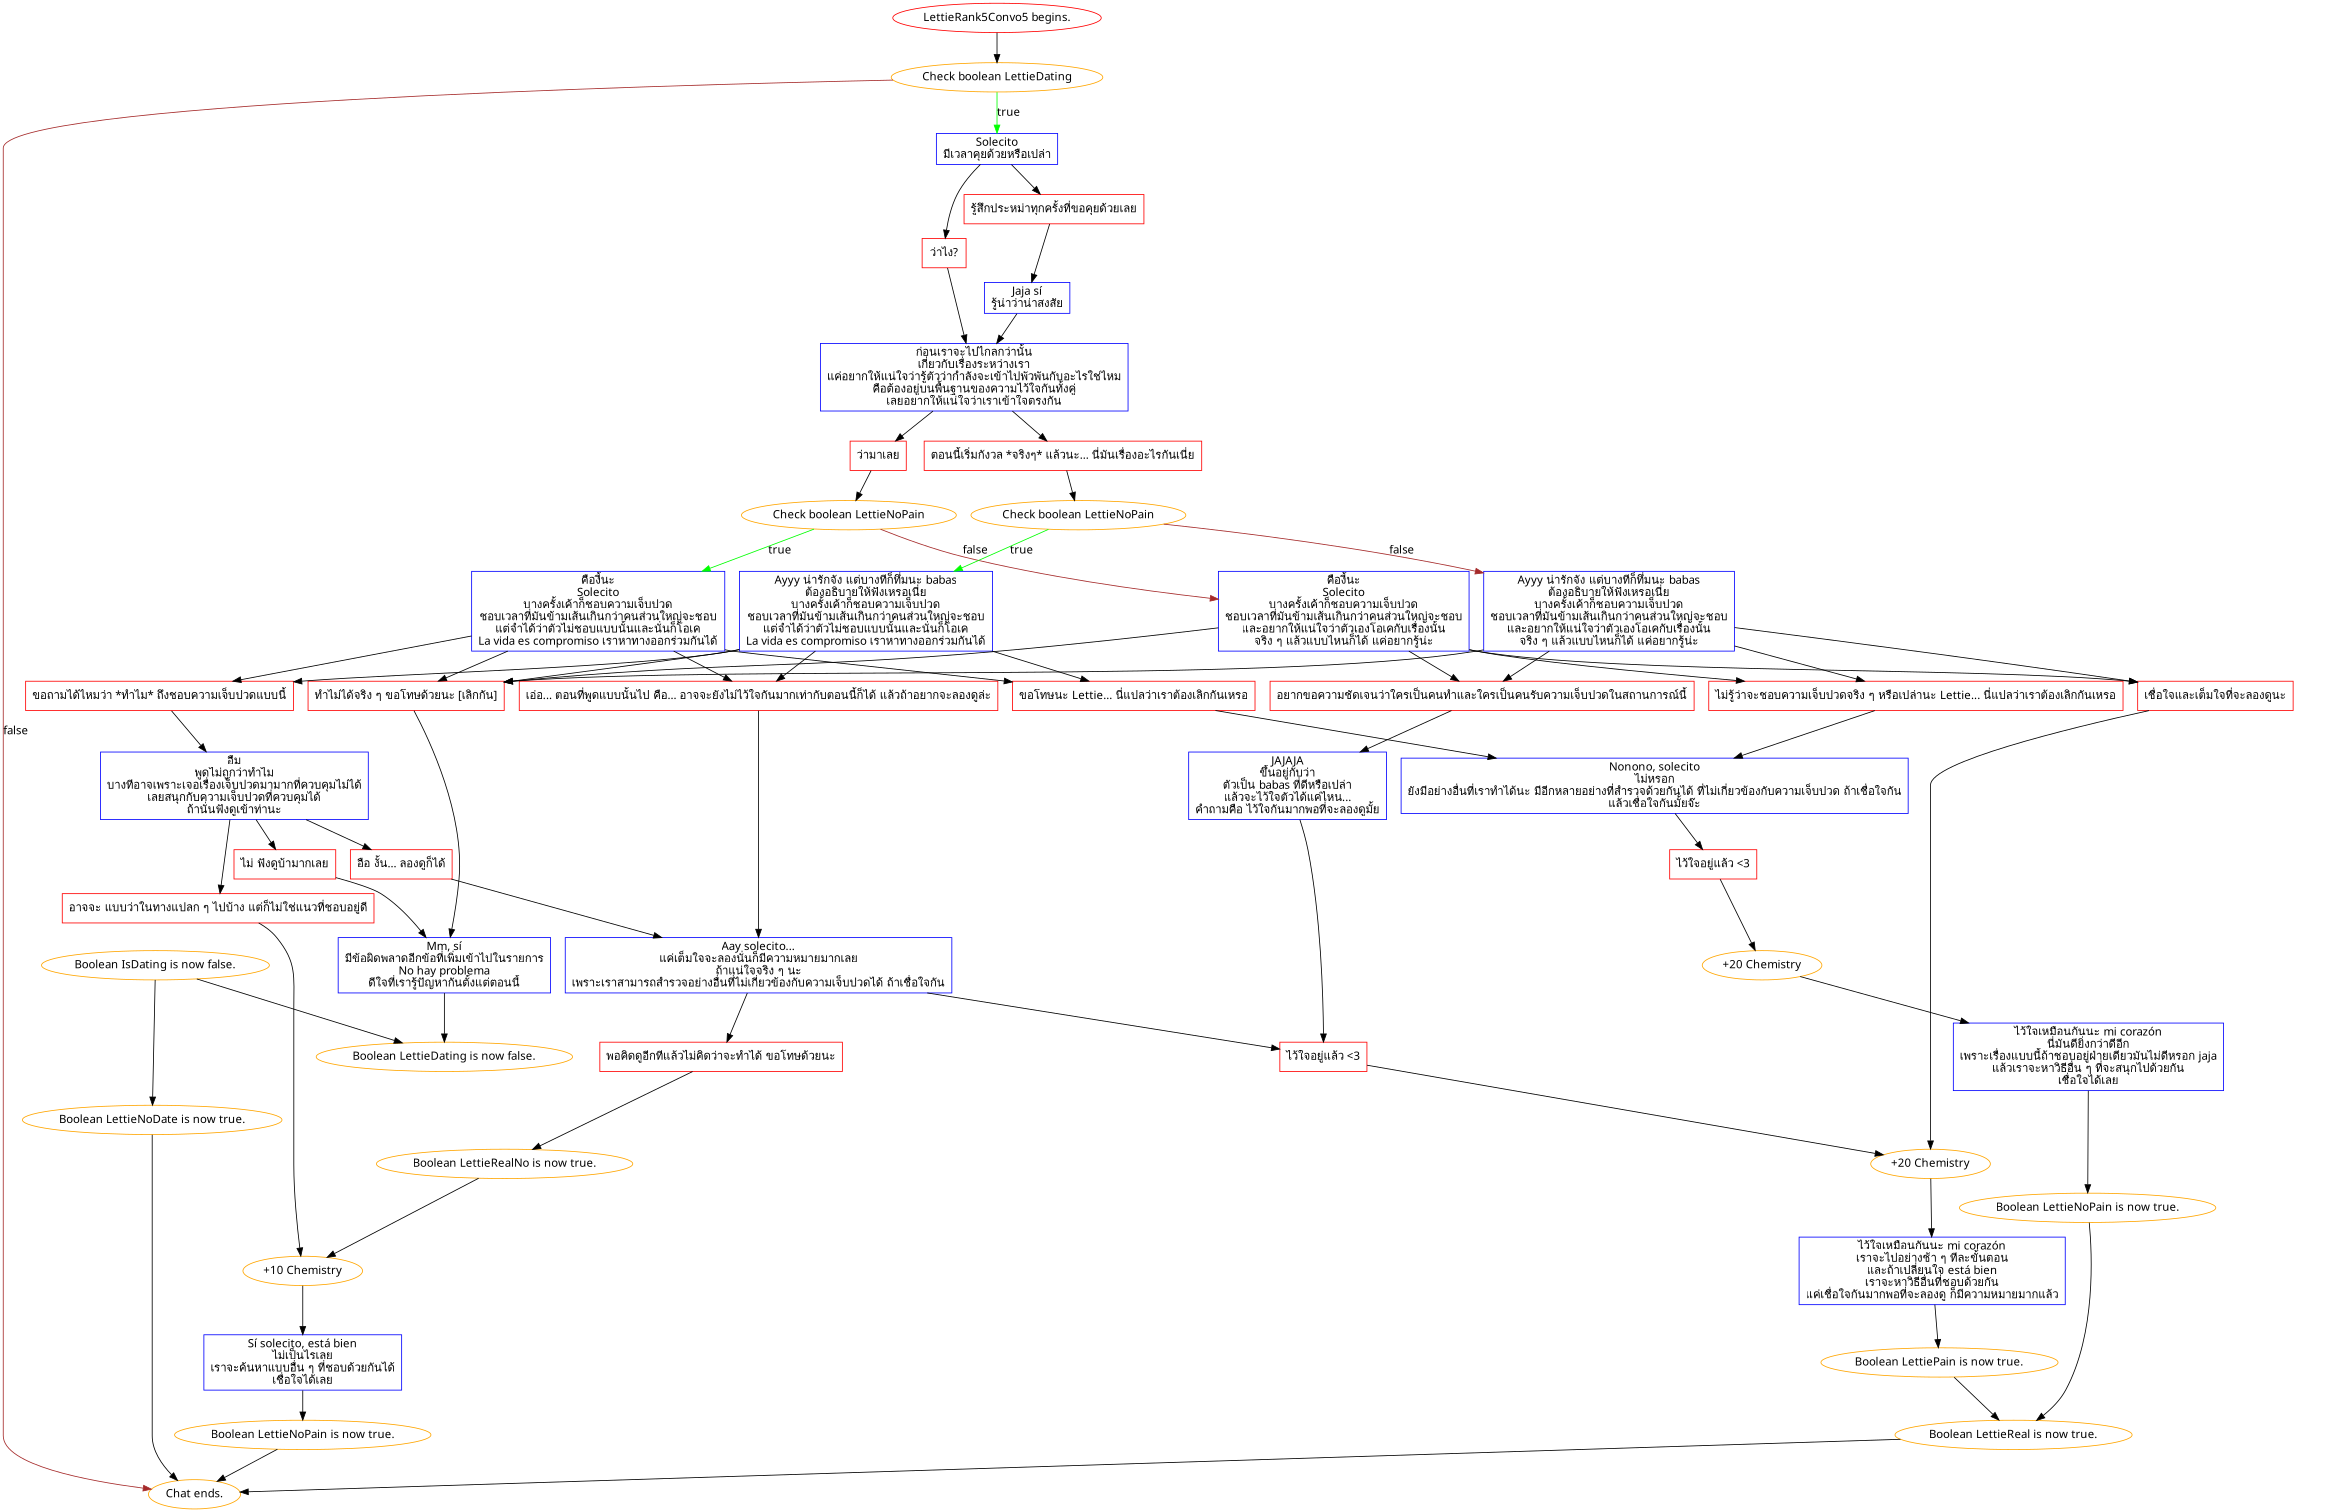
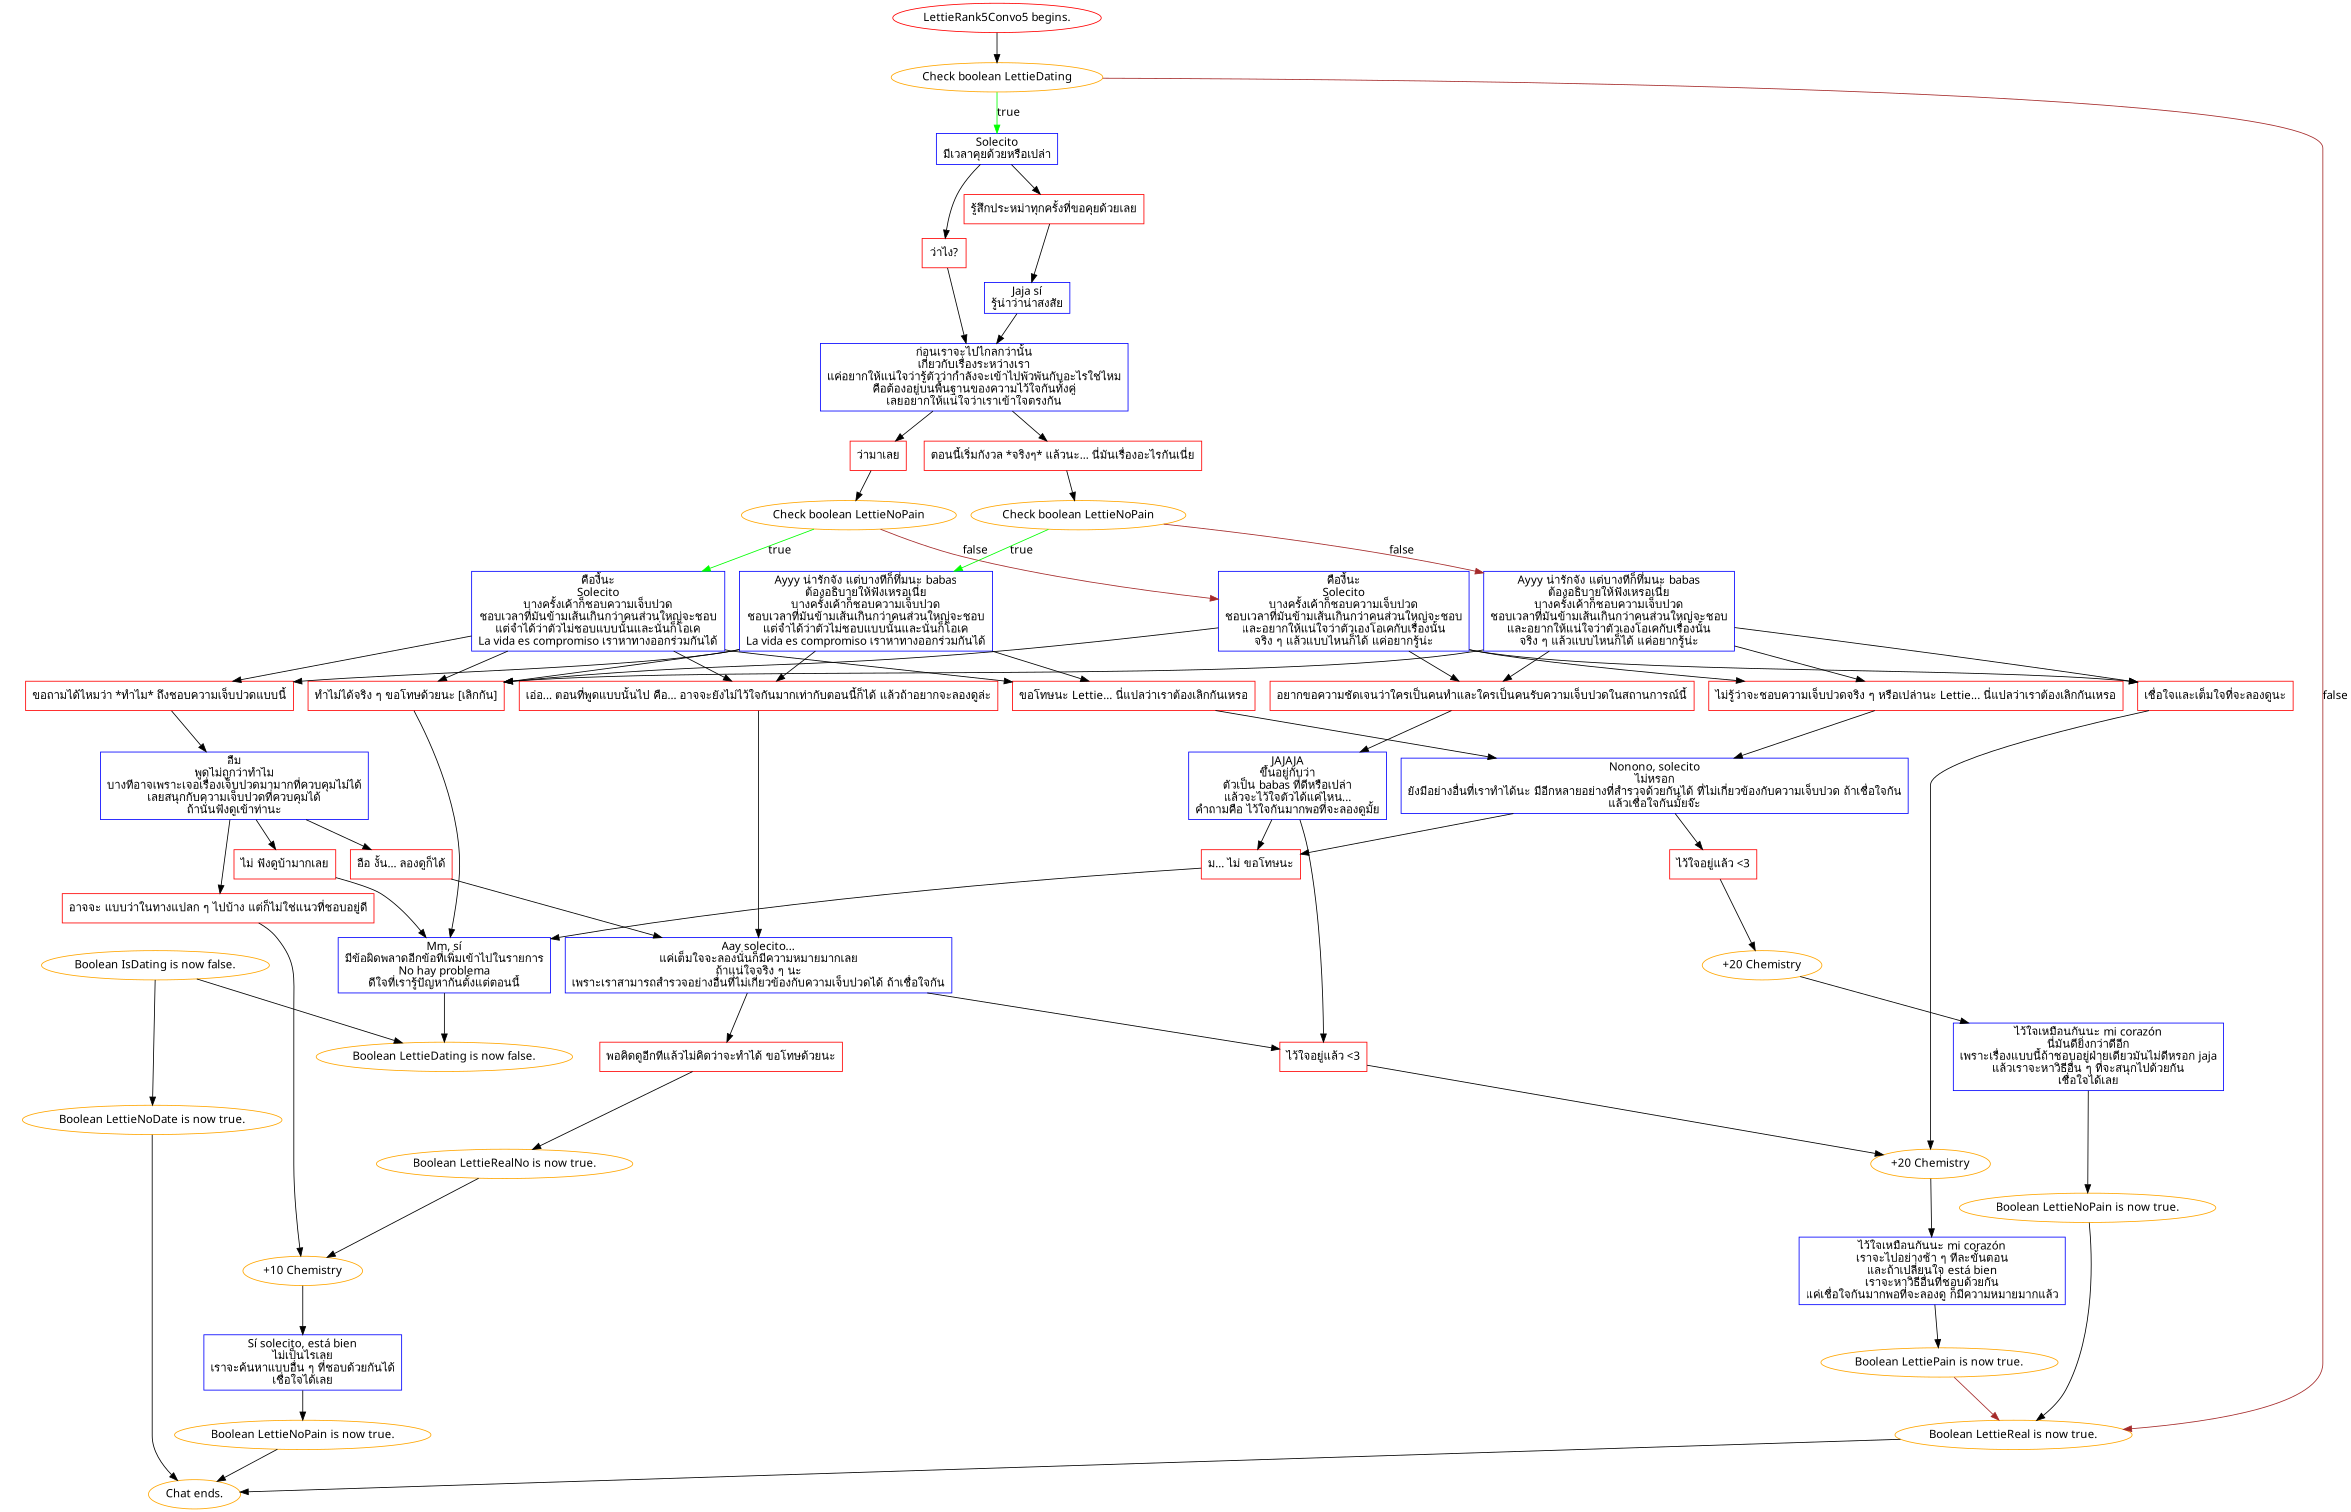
  digraph {
    fontname="Noto Sans"
    node [color=red fontname="Noto Sans" shape=box]
    edge [fontname="Noto Sans"]
    "LettieRank5Convo5 begins." [shape=""]
    n2 [color=orange label="Check boolean LettieDating" shape=""]
    n3 [color=blue label="Solecito\nมีเวลาคุยด้วยหรือเปล่า"]
    "Chat ends." [color=orange shape=""]
    n5 [label="ว่าไง?"]
    n6 [label="รู้สึกประหม่าทุกครั้งที่ขอคุยด้วยเลย"]
    n7 [color=blue label="ก่อนเราจะไปไกลกว่านั้น\nเกี่ยวกับเรื่องระหว่างเรา\nแค่อยากให้แน่ใจว่ารู้ตัวว่ากำลังจะเข้าไปพัวพันกับอะไรใช่ไหม\nคือต้องอยู่บนพื้นฐานของความไว้ใจกันทั้งคู่\nเลยอยากให้แน่ใจว่าเราเข้าใจตรงกัน"]
    n8 [color=blue label="Jaja sí\nรู้น่าว่าน่าสงสัย"]
    n9 [label="ว่ามาเลย"]
    n10 [label="ตอนนี้เริ่มกังวล *จริงๆ* แล้วนะ... นี่มันเรื่องอะไรกันเนี่ย"]
    n11 [color=orange label="Check boolean LettieNoPain" shape=""]
    n12 [color=orange label="Check boolean LettieNoPain" shape=""]
    n13 [color=blue label="คืองี้นะ\nSolecito\nบางครั้งเค้าก็ชอบความเจ็บปวด\nชอบเวลาที่มันข้ามเส้นเกินกว่าคนส่วนใหญ่จะชอบ\nแต่จำได้ว่าตัวไม่ชอบแบบนั้นและนั่นก็โอเค\nLa vida es compromiso เราหาทางออกร่วมกันได้"]
    n14 [color=blue label="คืองี้นะ\nSolecito\nบางครั้งเค้าก็ชอบความเจ็บปวด\nชอบเวลาที่มันข้ามเส้นเกินกว่าคนส่วนใหญ่จะชอบ\nและอยากให้แน่ใจว่าตัวเองโอเคกับเรื่องนั้น\nจริง ๆ แล้วแบบไหนก็ได้ แค่อยากรู้น่ะ"]
    n15 [color=blue label="Ayyy น่ารักจัง แต่บางทีก็ทึ่มนะ babas\nต้องอธิบายให้ฟังเหรอเนี่ย\nบางครั้งเค้าก็ชอบความเจ็บปวด\nชอบเวลาที่มันข้ามเส้นเกินกว่าคนส่วนใหญ่จะชอบ\nแต่จำได้ว่าตัวไม่ชอบแบบนั้นและนั่นก็โอเค\nLa vida es compromiso เราหาทางออกร่วมกันได้"]
    n16 [color=blue label="Ayyy น่ารักจัง แต่บางทีก็ทึ่มนะ babas\nต้องอธิบายให้ฟังเหรอเนี่ย\nบางครั้งเค้าก็ชอบความเจ็บปวด\nชอบเวลาที่มันข้ามเส้นเกินกว่าคนส่วนใหญ่จะชอบ\nและอยากให้แน่ใจว่าตัวเองโอเคกับเรื่องนั้น\nจริง ๆ แล้วแบบไหนก็ได้ แค่อยากรู้น่ะ"]
    n17 [label="ขอโทษนะ Lettie... นี่แปลว่าเราต้องเลิกกันเหรอ"]
    n18 [label="เอ่อ... ตอนที่พูดแบบนั้นไป คือ... อาจจะยังไม่ไว้ใจกันมากเท่ากับตอนนี้ก็ได้ แล้วถ้าอยากจะลองดูล่ะ"]
    n19 [label="ขอถามได้ไหมว่า *ทำไม* ถึงชอบความเจ็บปวดแบบนี้"]
    n20 [label="ทำไม่ได้จริง ๆ ขอโทษด้วยนะ [เลิกกัน]"]
    n21 [label="อยากขอความชัดเจนว่าใครเป็นคนทำและใครเป็นคนรับความเจ็บปวดในสถานการณ์นี้"]
    n22 [label="เชื่อใจและเต็มใจที่จะลองดูนะ"]
    n23 [label="ไม่รู้ว่าจะชอบความเจ็บปวดจริง ๆ หรือเปล่านะ Lettie... นี่แปลว่าเราต้องเลิกกันเหรอ"]
    n24 [color=blue label="Nonono, solecito\nไม่หรอก\nยังมีอย่างอื่นที่เราทำได้นะ มีอีกหลายอย่างที่สำรวจด้วยกันได้ ที่ไม่เกี่ยวข้องกับความเจ็บปวด ถ้าเชื่อใจกัน\nแล้วเชื่อใจกันมั้ยจ๊ะ"]
    n25 [color=blue label="Aay solecito...\nแค่เต็มใจจะลองนั่นก็มีความหมายมากเลย\nถ้าแน่ใจจริง ๆ นะ\nเพราะเราสามารถสำรวจอย่างอื่นที่ไม่เกี่ยวข้องกับความเจ็บปวดได้ ถ้าเชื่อใจกัน"]
    n26 [color=blue label="อืม\nพูดไม่ถูกว่าทำไม\nบางทีอาจเพราะเจอเรื่องเจ็บปวดมามากที่ควบคุมไม่ได้\nเลยสนุกกับความเจ็บปวดที่ควบคุมได้\nถ้านั่นฟังดูเข้าท่านะ"]
    n27 [color=blue label="Mm, sí\nมีข้อผิดพลาดอีกข้อที่เพิ่มเข้าไปในรายการ\nNo hay problema\nดีใจที่เรารู้ปัญหากันตั้งแต่ตอนนี้"]
    n28 [color=blue label="JAJAJA\nขึ้นอยู่กับว่า\nตัวเป็น babas ที่ดีหรือเปล่า\nแล้วจะไว้ใจตัวได้แค่ไหน...\nคำถามคือ ไว้ใจกันมากพอที่จะลองดูมั้ย"]
    n29 [color=orange label="+20 Chemistry" shape=""]
    n30 [label="ไว้ใจอยู่แล้ว <3"]
+   n31 [label="ม... ไม่ ขอโทษนะ"]
    n32 [label="ไว้ใจอยู่แล้ว <3"]
    n33 [label="พอคิดดูอีกทีแล้วไม่คิดว่าจะทำได้ ขอโทษด้วยนะ"]
    n34 [label="อือ งั้น... ลองดูก็ได้"]
    n35 [label="อาจจะ แบบว่าในทางแปลก ๆ ไปบ้าง แต่ก็ไม่ใช่แนวที่ชอบอยู่ดี"]
    n36 [label="ไม่ ฟังดูบ้ามากเลย"]
    n37 [color=orange label="Boolean LettieDating is now false." shape=""]
    n38 [color=blue label="ไว้ใจเหมือนกันนะ mi corazón\nเราจะไปอย่างช้า ๆ ทีละขั้นตอน\nและถ้าเปลี่ยนใจ está bien\nเราจะหาวิธีอื่นที่ชอบด้วยกัน\nแค่เชื่อใจกันมากพอที่จะลองดู ก็มีความหมายมากแล้ว"]
    n39 [color=orange label="+20 Chemistry" shape=""]
    n40 [color=orange label="Boolean LettieRealNo is now true." shape=""]
    n41 [color=orange label="+10 Chemistry" shape=""]
    n42 [color=orange label="Boolean LettiePain is now true." shape=""]
    n43 [color=blue label="ไว้ใจเหมือนกันนะ mi corazón\nนี่มันดียิ่งกว่าดีอีก\nเพราะเรื่องแบบนี้ถ้าชอบอยู่ฝ่ายเดียวมันไม่ดีหรอก jaja\nแล้วเราจะหาวิธีอื่น ๆ ที่จะสนุกไปด้วยกัน\nเชื่อใจได้เลย"]
    n44 [color=blue label="Sí solecito, está bien\nไม่เป็นไรเลย\nเราจะค้นหาแบบอื่น ๆ ที่ชอบด้วยกันได้\nเชื่อใจได้เลย"]
    n45 [color=orange label="Boolean IsDating is now false." shape=""]
    n46 [color=orange label="Boolean LettieNoDate is now true." shape=""]
    n47 [color=orange label="Boolean LettieReal is now true." shape=""]
    n48 [color=orange label="Boolean LettieNoPain is now true." shape=""]
    n49 [color=orange label="Boolean LettieNoPain is now true." shape=""]
    "LettieRank5Convo5 begins." -> n2
    n2 -> n3 [color=green label=true]
-   n2 -> "Chat ends." [color=brown label=false]
+   n2 -> n47 [color=brown label=false]
    n3 -> n5
    n3 -> n6
    n5 -> n7
    n6 -> n8
    n7 -> n9
    n7 -> n10
    n8 -> n7
    n9 -> n11
    n10 -> n12
    n11 -> n13 [color=green label=true]
    n11 -> n14 [color=brown label=false]
    n12 -> n15 [color=green label=true]
    n12 -> n16 [color=brown label=false]
    n13 -> n17
    n13 -> n18
    n13 -> n19
    n13 -> n20
    n14 -> n20
    n14 -> n21
    n14 -> n22
    n14 -> n23
    n15 -> n17
    n15 -> n18
    n15 -> n19
    n15 -> n20
    n16 -> n20
    n16 -> n21
    n16 -> n22
    n16 -> n23
    n17 -> n24
    n18 -> n25
    n19 -> n26
    n20 -> n27
    n21 -> n28
    n22 -> n29
    n23 -> n24
    n24 -> n30
+   n24 -> n31
    n25 -> n32
    n25 -> n33
    n26 -> n34
    n26 -> n35
    n26 -> n36
    n27 -> n37
+   n28 -> n31
    n28 -> n32
    n29 -> n38
    n30 -> n39
+   n31 -> n27
    n32 -> n29
    n33 -> n40
    n34 -> n25
    n35 -> n41
    n36 -> n27
    n38 -> n42
    n39 -> n43
    n40 -> n41
    n41 -> n44
-   n42 -> n47
+   n42 -> n47 [color=brown]
    n43 -> n48
    n44 -> n49
    n45 -> n37
    n45 -> n46
    n46 -> "Chat ends."
    n47 -> "Chat ends."
    n48 -> n47
    n49 -> "Chat ends."
  }
